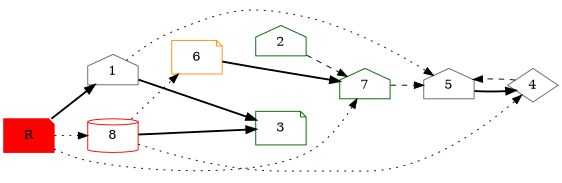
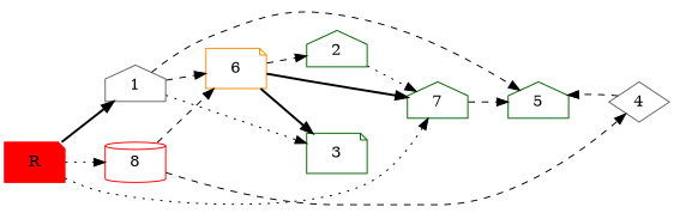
  digraph {
    rankdir=LR
    node [color=darkgreen shape=house]
    edge [style=dashed]
    3 [shape=note]
    1 [color=gray40]
-   5 [color=gray40]
+   5
    6 [color=darkorange shape=note]
    4 [color=gray40 shape=diamond]
    2
    7
    8 [color=red shape=cylinder]
    R [color=red fillcolor="#ff0000" shape=note style=filled]
-   1 -> 3 [style=bold]
-   1 -> 5 [style=dotted]
-   5 -> 4 [style=bold]
+   1 -> 3 [style=dotted]
+   1 -> 5
+   1 -> 6
+   6 -> 2
    6 -> 7 [style=bold]
    4 -> 5
-   2 -> 7
+   2 -> 7 [style=dotted]
    7 -> 5
-   8 -> 3 [style=bold]
-   8 -> 6 [style=dotted]
-   8 -> 4 [style=dotted]
+   6 -> 3 [style=bold]
+   8 -> 6
+   8 -> 4
    R -> 1 [style=bold]
    R -> 7 [style=dotted]
    R -> 8 [style=dotted]
  }
